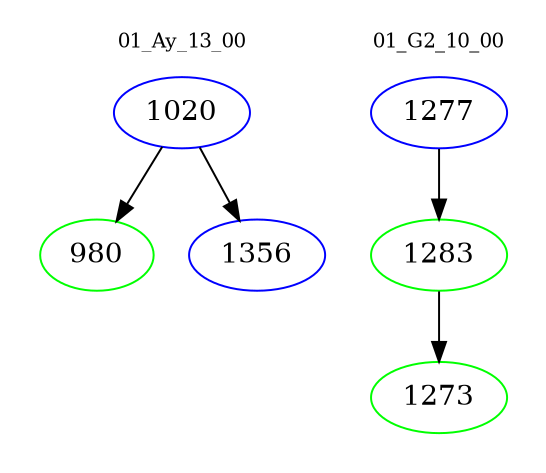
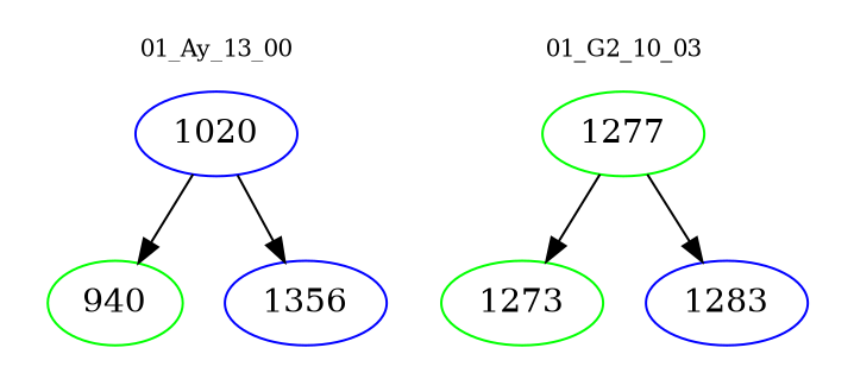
  digraph {
    node [color=blue]
    edge [color=black]
    n1 [label=1020]
-   n2 [color=green label=980]
+   n2 [color=green label=940]
    n3 [label=1356]
-   n4 [label=1277]
+   n4 [color=green label=1277]
    n5 [color=green label=1273]
-   n6 [color=green label=1283]
+   n6 [label=1283]
    subgraph cluster_1 {
      color=white
      fontsize=10
      label="01_Ay_13_00"
      n1
      n2
      n3
    }
    subgraph cluster_2 {
      color=white
      fontsize=10
-     label="01_G2_10_00"
+     label="01_G2_10_03"
      n4
      n5
      n6
    }
    n1 -> n2
    n1 -> n3
-   n6 -> n5
+   n4 -> n5
    n4 -> n6
  }
